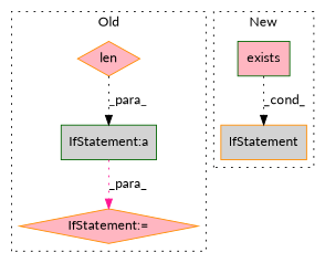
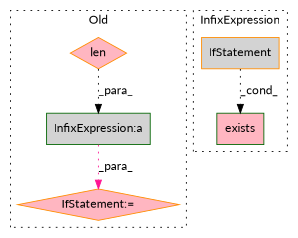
  digraph {
    fontname=Lato
    node [a=32 color=darkorange fillcolor=lightpink fontname=Lato shape=box style=filled]
    edge [color=black fontname=Lato style=dotted]
    n1 [l="4,1" label=len s="3003,3021" shape=diamond]
    n2 [a=7 l=1 label="IfStatement:=" s=2978 shape=diamond]
-   n3 [a=27 color=darkgreen fillcolor=lightgrey l=3 label="IfStatement:a" s=3000]
+   n3 [a=27 color=darkgreen fillcolor=lightgrey l=3 label="InfixExpression:a" s=3000]
    n4 [color=darkgreen l="7,1" label=exists s="3937,3954"]
    n5 [a=25 fillcolor=lightgrey l="4,2" label=IfStatement s="3925,3955"]
    subgraph cluster_1 {
      label=Old
      style=dotted
      n1
      n2
      n3
    }
    subgraph cluster_2 {
-     label=New
+     label=InfixExpression
      style=dotted
      n4
      n5
    }
    n1 -> n3 [label=_para_]
    n3 -> n2 [color=deeppink label=_para_]
-   n4 -> n5 [label=_cond_]
+   n5 -> n4 [label=_cond_]
  }
